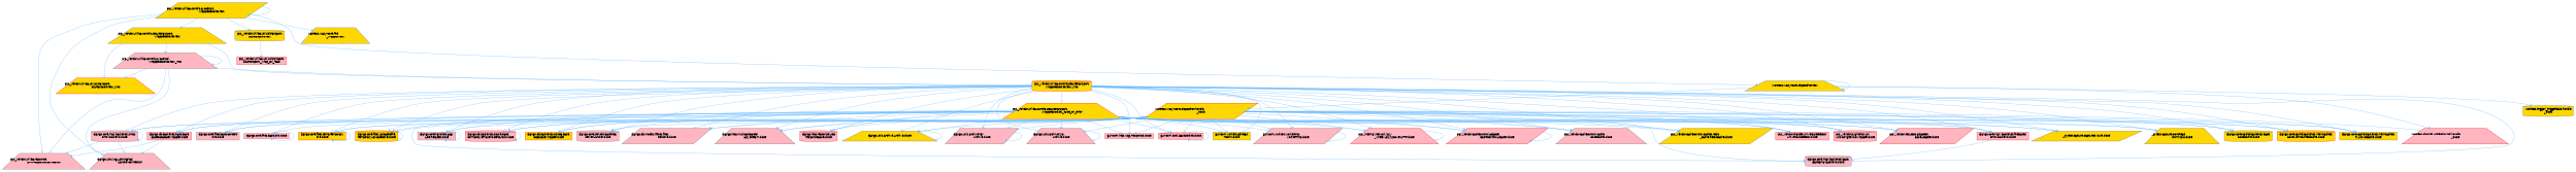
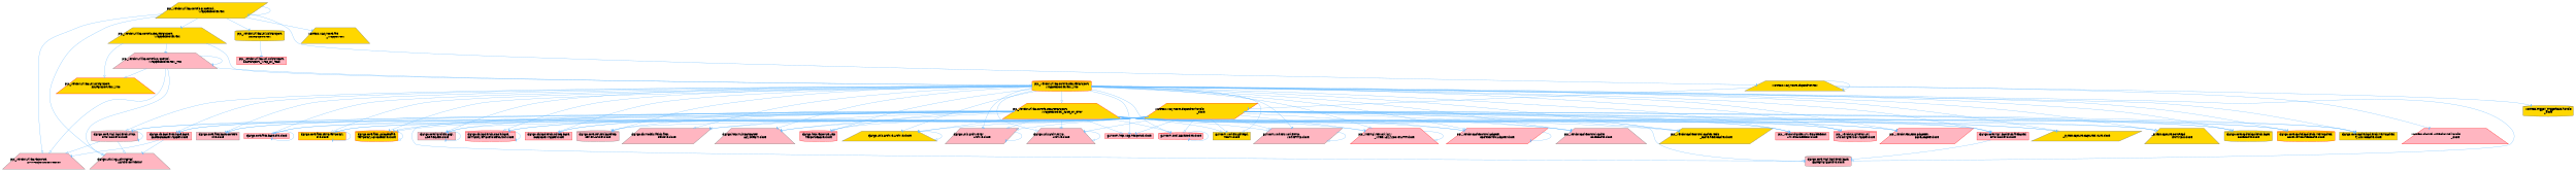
  digraph {
    rankdir=TB
    node [color=grey40 fillcolor=lightpink fontname=Helvetica fontsize=10 shape=trapezium style=filled]
    edge [arrowhead=tee color=steelblue1 fontname=Helvetica fontsize=10 labelfontname=Helvetica labelfontsize=10 style=solid]
    n1 [color=gray40 fillcolor=gold fontcolor=black height=0.2 label="pip._vendor.urllib3.contrib.pyopenssl.\lWrappedSocket.recv" shape=parallelogram width=0.4]
    n2 [height=0.2 label="django.utils.log.AdminEmail\lHandler.connection" width=0.4]
    n3 [height=0.2 label="pip._vendor.urllib3.response.\lHTTPResponse.connection" width=0.4]
    n4 [fillcolor=gold height=0.2 label="pip._vendor.urllib3.contrib.securetransport.\lWrappedSocket.recv" width=0.4]
    n5 [fillcolor=gold height=0.2 label="pip._vendor.urllib3.util.ssltransport.\lSSLTransport.recv" shape=cylinder width=0.4]
    n6 [fillcolor=gold height=0.2 label="waitress.wasyncore.dispatcher.recv" width=0.4]
    n7 [fillcolor=gold height=0.2 label="waitress.wasyncore.file\l_wrapper.recv" width=0.4]
    n8 [height=0.2 label="pip._vendor.urllib3.contrib.pyopenssl.\lWrappedSocket.recv_into" width=0.4]
    n9 [color=red fillcolor=gold height=0.2 label="pip._vendor.urllib3.contrib.securetransport.\lWrappedSocket.recv_into" shape=cylinder width=0.4]
    n10 [color=red fillcolor=gold height=0.2 label="pip._vendor.urllib3.util.ssltransport.\lSSLTransport.recv_into" width=0.4]
    n11 [color=red height=0.2 label="pip._vendor.urllib3.util.ssltransport.\lSSLTransport._wrap_ssl_read" shape=box width=0.4]
    n12 [color=red height=0.2 label="waitress.channel.HTTPChannel.handle\l_close" width=0.4]
    n13 [fillcolor=gold height=0.2 label="waitress.trigger._triggerbase.handle\l_close" shape=cylinder width=0.4]
    n14 [color=red fillcolor=gold height=0.2 label="waitress.wasyncore.dispatcher.handle\l_close" shape=parallelogram width=0.4]
    n15 [color=red fillcolor=gold height=0.2 label="pip._vendor.urllib3.contrib.securetransport.\lWrappedSocket._raise_on_error" width=0.4]
    n16 [fillcolor=gold height=0.2 label="_pytest.capture.CaptureFixture.close" shape=parallelogram width=0.4]
    n17 [fillcolor=gold height=0.2 label="_pytest.capture.DontRead\lFromInput.close" width=0.4]
    n18 [fillcolor=gold height=0.2 label="django.core.cache.backends.base.\lBaseCache.close" shape=cylinder width=0.4]
    n19 [color=red fillcolor=gold height=0.2 label="django.core.cache.backends.memcached.\lBaseMemcachedCache.close" shape=cylinder width=0.4]
    n20 [fillcolor=gold height=0.2 label="django.core.cache.backends.memcached.\lPyLibMCCache.close" shape=box width=0.4]
    n21 [height=0.2 label="django.core.files.base.Content\lFile.close" shape=box width=0.4]
    n22 [color=red height=0.2 label="django.core.files.base.File.close" shape=box width=0.4]
    n23 [color=red fillcolor=gold height=0.2 label="django.core.files.temp.Temporary\lFile.close" shape=box width=0.4]
    n24 [color=red fillcolor=gold height=0.2 label="django.core.files.uploadedfile.\lTemporaryUploadedFile.close" shape=cylinder width=0.4]
    n25 [height=0.2 label="django.core.handlers.asgi.\lASGIRequest.close" shape=box width=0.4]
    n26 [height=0.2 label="django.core.mail.backends.base.\lBaseEmailBackend.close" shape=cylinder width=0.4]
    n27 [color=red height=0.2 label="django.core.mail.backends.filebased.\lEmailBackend.close" shape=box width=0.4]
    n28 [height=0.2 label="django.core.mail.backends.smtp.\lEmailBackend.close" shape=cylinder width=0.4]
    n29 [height=0.2 label="django.core.servers.basehttp.\lServerHandler.close" shape=cylinder width=0.4]
    n30 [color=red height=0.2 label="django.db.backends.base.base.\lBaseDatabaseWrapper.close" shape=box width=0.4]
    n31 [color=red height=0.2 label="django.db.backends.oracle.base.\lFormatStylePlaceholderCursor.close" shape=cylinder width=0.4]
-   n32 [color=red fillcolor=gold height=0.2 label="django.db.backends.sqlite3.base.\lDatabaseWrapper.close" shape=box width=0.4]
+   n32 [color=red height=0.2 label="django.db.backends.sqlite3.base.\lDatabaseWrapper.close" shape=box width=0.4]
    n33 [height=0.2 label="django.db.models.fields.files.\lFieldFile.close" shape=parallelogram width=0.4]
    n34 [height=0.2 label="django.http.multipartparser.\lLazyStream.close" width=0.4]
    n35 [color=red height=0.2 label="django.http.response.Http\lResponseBase.close" shape=cylinder width=0.4]
    n36 [fillcolor=gold height=0.2 label="django.utils.archive.Archive.close" width=0.4]
    n37 [height=0.2 label="django.utils.archive.Tar\lArchive.close" shape=parallelogram width=0.4]
    n38 [height=0.2 label="django.utils.archive.Zip\lArchive.close" width=0.4]
    n39 [color=red height=0.2 label="gunicorn.http.wsgi.Response.close" shape=box width=0.4]
    n40 [color=red height=0.2 label="gunicorn.sock.BaseSocket.close" shape=cylinder width=0.4]
    n41 [fillcolor=gold height=0.2 label="gunicorn.workers.gthread.\lTConn.close" shape=box width=0.4]
    n42 [height=0.2 label="gunicorn.workers.workertmp.\lWorkerTmp.close" shape=parallelogram width=0.4]
    n43 [color=red height=0.2 label="pip._internal.network.lazy\l_wheel.LazyZipOverHTTP.close" width=0.4]
    n44 [color=red height=0.2 label="pip._vendor.cachecontrol.adapter.\lCacheControlAdapter.close" shape=parallelogram width=0.4]
    n45 [height=0.2 label="pip._vendor.cachecontrol.cache.\lBaseCache.close" width=0.4]
    n46 [fillcolor=gold height=0.2 label="pip._vendor.cachecontrol.caches.redis\l_cache.RedisCache.close" shape=parallelogram width=0.4]
    n47 [color=red height=0.2 label="pip._vendor.chardet.universaldetector.\lUniversalDetector.close" shape=box width=0.4]
    n48 [color=red height=0.2 label="pip._vendor.pygments.util.\lUnclosingTextIOWrapper.close" shape=cylinder width=0.4]
    n49 [color=red height=0.2 label="pip._vendor.requests.adapters.\lBaseAdapter.close" shape=parallelogram width=0.4]
    n1 -> n1
    n1 -> n2 [arrowhead=onormal]
    n1 -> n3 [arrowhead=onormal]
    n1 -> n4
    n1 -> n5
    n1 -> n6
    n1 -> n7
    n4 -> n8
    n4 -> n9 [arrowhead=onormal]
    n4 -> n10 [arrowhead=onormal]
    n5 -> n11
    n6 -> n6
    n6 -> n12
    n6 -> n13
    n6 -> n14
    n8 -> n2 [arrowhead=onormal]
    n8 -> n3 [arrowhead=onormal]
    n8 -> n8
    n8 -> n9
    n8 -> n10 [arrowhead=onormal]
    n9 -> n15 [arrowhead=onormal]
    n9 -> n16 [arrowhead=onormal]
    n9 -> n17 [arrowhead=onormal]
    n9 -> n18 [arrowhead=onormal]
    n9 -> n19 [arrowhead=onormal]
    n9 -> n20
    n9 -> n21
    n9 -> n22 [arrowhead=onormal]
    n9 -> n23 [arrowhead=onormal]
    n9 -> n24
    n9 -> n25 [arrowhead=onormal]
    n9 -> n26 [arrowhead=onormal]
    n9 -> n27
    n9 -> n28 [arrowhead=onormal]
    n9 -> n29
    n9 -> n30
    n9 -> n31 [arrowhead=onormal]
    n9 -> n32 [arrowhead=onormal]
    n9 -> n33 [arrowhead=onormal]
    n9 -> n34
    n9 -> n35 [arrowhead=onormal]
    n9 -> n36
    n9 -> n37
    n9 -> n38 [arrowhead=onormal]
    n9 -> n39
    n9 -> n40 [arrowhead=onormal]
    n9 -> n41 [arrowhead=onormal]
    n9 -> n42
    n9 -> n43 [arrowhead=onormal]
    n9 -> n44 [arrowhead=onormal]
    n9 -> n45
    n9 -> n46
    n9 -> n47
    n9 -> n48 [arrowhead=onormal]
    n9 -> n49
    n14 -> n16 [arrowhead=onormal]
    n14 -> n17 [arrowhead=onormal]
    n14 -> n18 [arrowhead=onormal]
    n14 -> n19
    n14 -> n20
    n14 -> n21 [arrowhead=onormal]
-   n14 -> n12 [arrowhead=onormal]
+   n14 -> n22 [arrowhead=onormal]
    n14 -> n23 [arrowhead=onormal]
    n14 -> n24
    n14 -> n25
    n14 -> n26
    n14 -> n27
    n14 -> n28 [arrowhead=onormal]
    n14 -> n29 [arrowhead=onormal]
    n14 -> n30
    n14 -> n31
    n14 -> n32
    n14 -> n33
    n14 -> n34
    n14 -> n35
    n14 -> n36
    n14 -> n37 [arrowhead=onormal]
    n14 -> n38
    n14 -> n39
    n14 -> n40 [arrowhead=onormal]
    n14 -> n41
    n14 -> n42 [arrowhead=onormal]
    n14 -> n43
    n14 -> n44
    n14 -> n45
    n14 -> n46 [arrowhead=onormal]
    n14 -> n47 [arrowhead=onormal]
    n14 -> n48
    n14 -> n49
    n15 -> n16
    n15 -> n17 [arrowhead=onormal]
    n15 -> n18
    n15 -> n19 [arrowhead=onormal]
    n15 -> n20
    n15 -> n21
    n15 -> n22 [arrowhead=onormal]
    n15 -> n23 [arrowhead=onormal]
    n15 -> n24
    n15 -> n25
    n15 -> n26 [arrowhead=onormal]
    n15 -> n27 [arrowhead=onormal]
    n15 -> n28
    n15 -> n29
    n15 -> n30
    n15 -> n31
    n15 -> n32 [arrowhead=onormal]
    n15 -> n33 [arrowhead=onormal]
    n15 -> n34
    n15 -> n35 [arrowhead=onormal]
    n15 -> n36
    n15 -> n37 [arrowhead=onormal]
    n15 -> n38
    n15 -> n39 [arrowhead=onormal]
    n15 -> n40
    n15 -> n41 [arrowhead=onormal]
    n15 -> n42 [arrowhead=onormal]
    n15 -> n43 [arrowhead=onormal]
    n15 -> n44 [arrowhead=onormal]
    n15 -> n45
    n15 -> n46
    n15 -> n47 [arrowhead=onormal]
    n15 -> n48 [arrowhead=onormal]
    n15 -> n49
    n22 -> n22
    n23 -> n23
    n24 -> n24 [arrowhead=onormal]
    n25 -> n25
    n27 -> n26
    n28 -> n2 [arrowhead=onormal]
    n28 -> n3 [arrowhead=onormal]
    n28 -> n28
    n30 -> n2
    n30 -> n3
    n31 -> n31
    n36 -> n36 [arrowhead=onormal]
    n37 -> n37
    n38 -> n38 [arrowhead=onormal]
    n40 -> n40
    n42 -> n42 [arrowhead=onormal]
    n43 -> n43 [arrowhead=onormal]
    n44 -> n44
  }
